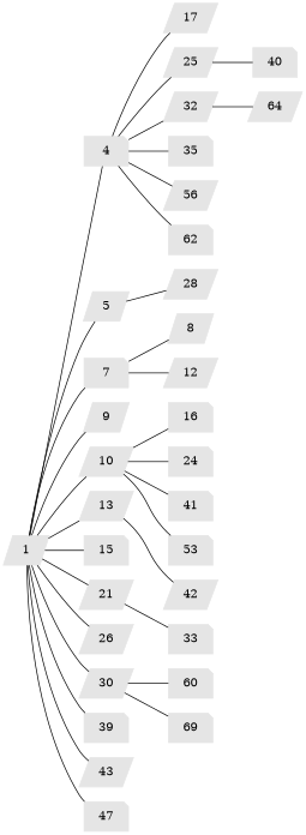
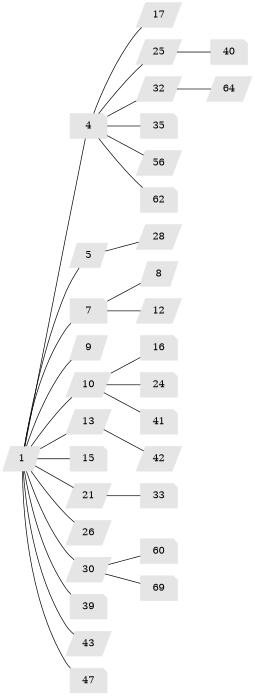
  graph {
    rankdir=LR
    node [color=gray90 shape=parallelogram style=filled]
    1 [super="+2+3"]
    4 [shape=note super="+23"]
    5
    7 [shape=note]
    9 [super="+29"]
    10 [super="+14+11+34"]
    13 [super="+19"]
    15 [shape=note]
    21 [super="+66+22+36"]
    26 [super="+63"]
    30 [super="+45"]
    39 [shape=note super="+44"]
    43
    47 [shape=note]
    17 [super="+20+37+27"]
    25 [super="+46+49"]
    32 [super="+67"]
    35 [shape=note]
    56
    62 [shape=note]
    28 [super="+48"]
    8
    12
    16 [shape=note]
    24 [shape=note super="+38"]
    41 [shape=note]
-   53 [shape=note]
    42
    33 [shape=note]
    60 [shape=note]
    69 [shape=note]
    40 [shape=note super="+58"]
    64
    1 -- 4
    1 -- 5
    1 -- 7
    1 -- 9
    1 -- 10
    1 -- 13
    1 -- 15
    1 -- 21
    1 -- 26
    1 -- 30
    1 -- 39
    1 -- 43
    1 -- 47
    4 -- 17
    4 -- 25
    4 -- 32
    4 -- 35
    4 -- 56
    4 -- 62
    5 -- 28
    7 -- 8
    7 -- 12
    10 -- 16
    10 -- 24
    10 -- 41
-   10 -- 53
    13 -- 42
    21 -- 33
    30 -- 60
    30 -- 69
    25 -- 40
    32 -- 64
  }
